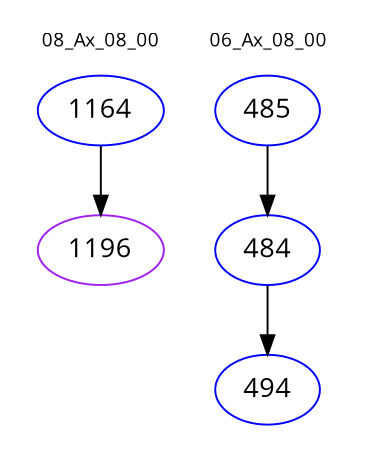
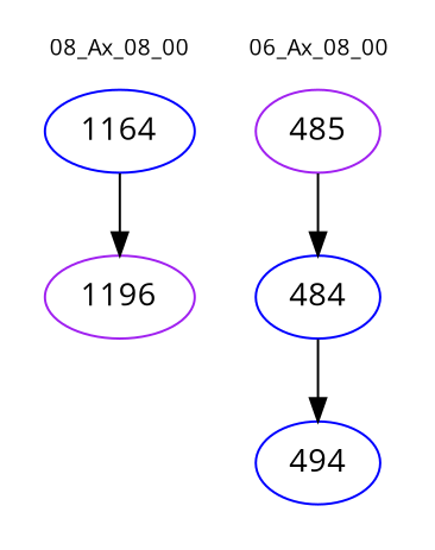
  digraph {
    fontname="Open Sans"
    node [color=blue fontname="Open Sans"]
    edge [color=black fontname="Open Sans"]
    n1 [label=1164]
    n2 [color=purple label=1196]
-   n3 [label=485]
+   n3 [color=purple label=485]
    n4 [label=484]
    n5 [label=494]
    subgraph cluster_1 {
      color=white
      fontsize=10
      label="08_Ax_08_00"
      n1
      n2
    }
    subgraph cluster_2 {
      color=white
      fontsize=10
      label="06_Ax_08_00"
      n3
      n4
      n5
    }
    n1 -> n2
    n3 -> n4
    n4 -> n5
  }
